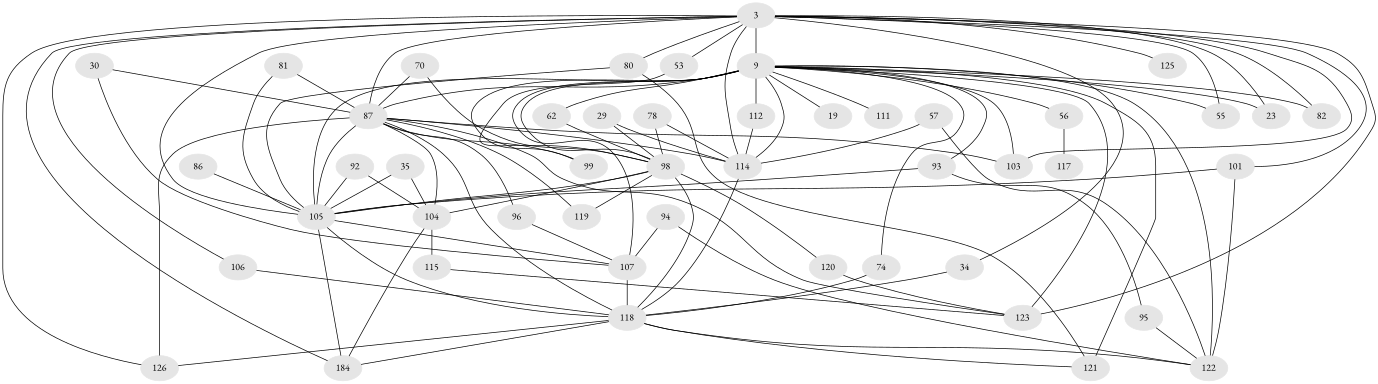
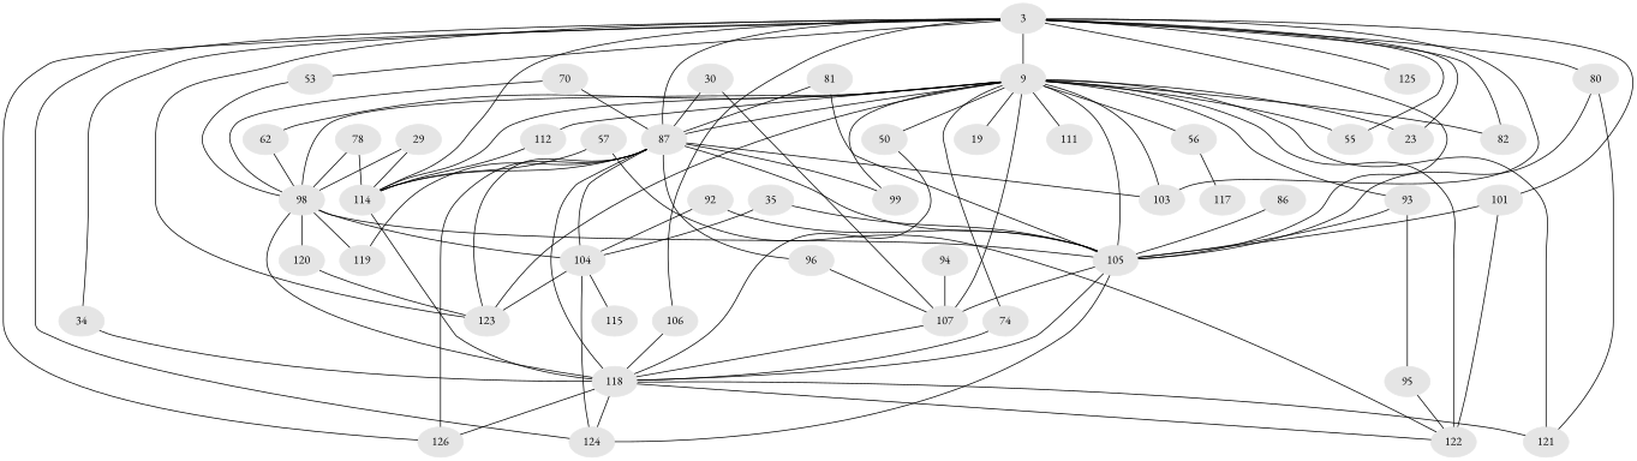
  graph {
    fontname="EB Garamond"
    node [color=gray90 fontname="EB Garamond" style=filled]
    edge [fontname="EB Garamond"]
    3 [super="+2"]
    9 [super="+8+6"]
    23
    34
    53
    80 [super="+26"]
    82
    87 [super="+10+60"]
    101 [super="+28"]
    103 [super="+61"]
    105 [super="+49+73+88+7"]
    106
    114 [super="+79+90+113"]
    123 [super="+100+67+40+76+85"]
-   124 [super="+27+58" label=184]
+   124 [super="+27+58"]
    125
    126 [super="+75"]
    55
    n19 [label=19]
+   50
    56
    62
    74
    93 [super="+54"]
    98 [super="+44+91"]
    99
    107 [super="+52+51"]
    111
    112
    121 [super="+116"]
    122 [super="+64+97"]
    118 [super="+109+102+110+108"]
    104 [super="+33+48"]
    96
    119
    117
    92 [super="+31+41"]
    95
    120
    30
    115
    35
    57
    70
    78
    81
    86
    n48 [label=29]
    94
    3 -- 9 [weight=8]
    3 -- 23
    3 -- 34
    3 -- 53
    3 -- 80 [weight=3]
    3 -- 82
    3 -- 87 [weight=4]
    3 -- 101
    3 -- 103 [weight=2]
    3 -- 105 [weight=5]
    3 -- 106
    3 -- 114 [weight=4]
    3 -- 123 [weight=4]
    3 -- 124
    3 -- 125 [weight=2]
    3 -- 126
    3 -- 55
    9 -- 23
    9 -- 82
    9 -- 87 [weight=10]
    9 -- 103
    9 -- 105 [weight=12]
    9 -- 114 [weight=2]
    9 -- 123 [weight=3]
    9 -- 55 [weight=2]
    9 -- n19 [weight=2]
+   9 -- 50 [weight=2]
    9 -- 56 [weight=2]
    9 -- 62
    9 -- 74
    9 -- 93 [weight=2]
    9 -- 98 [weight=2]
    9 -- 99
    9 -- 107 [weight=5]
    9 -- 111 [weight=2]
    9 -- 112
    9 -- 121 [weight=2]
    9 -- 122 [weight=5]
    34 -- 118
    53 -- 98
    80 -- 105 [weight=2]
    80 -- 121
    87 -- 103
    87 -- 105 [weight=5]
    87 -- 114 [weight=2]
    87 -- 123 [weight=2]
    87 -- 126 [weight=3]
    87 -- 99
    87 -- 118 [weight=2]
    87 -- 104 [weight=5]
    87 -- 96
    87 -- 119
    101 -- 105
    101 -- 122
    105 -- 124
    105 -- 107 [weight=2]
    105 -- 118 [weight=3]
    106 -- 118
    114 -- 118 [weight=3]
+   50 -- 118
    56 -- 117
    62 -- 98
    74 -- 118
    93 -- 105 [weight=2]
    93 -- 95
    98 -- 105 [weight=6]
    98 -- 118 [weight=2]
    98 -- 104
    98 -- 119
    98 -- 120
    107 -- 118
    112 -- 114
    118 -- 124
    118 -- 126 [weight=2]
    118 -- 121
    118 -- 122
    104 -- 124
    104 -- 115
    96 -- 107
    92 -- 105
    92 -- 104
    95 -- 122
    120 -- 123
    30 -- 87
    30 -- 107
-   115 -- 123
+   104 -- 123
    35 -- 105
    35 -- 104
    57 -- 114
    57 -- 122
    70 -- 87
    70 -- 98
    78 -- 114
    78 -- 98
    81 -- 87
    81 -- 105
    86 -- 105
    n48 -- 114
    n48 -- 98
    94 -- 107
-   94 -- 122
  }
